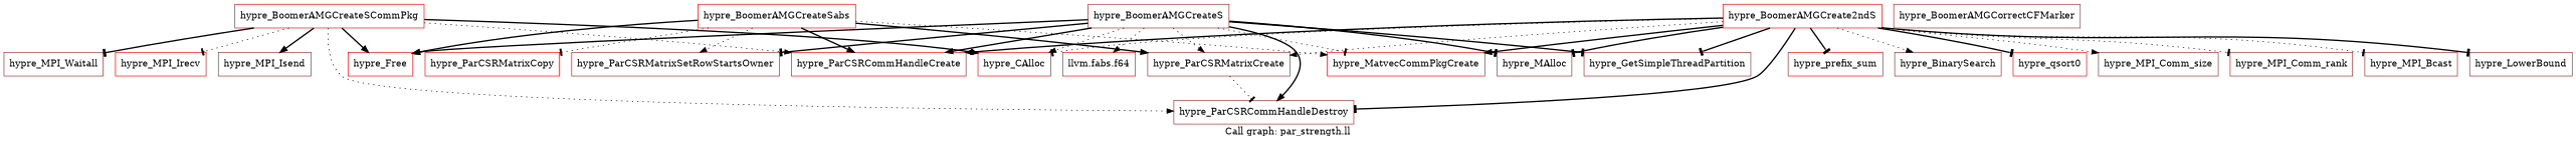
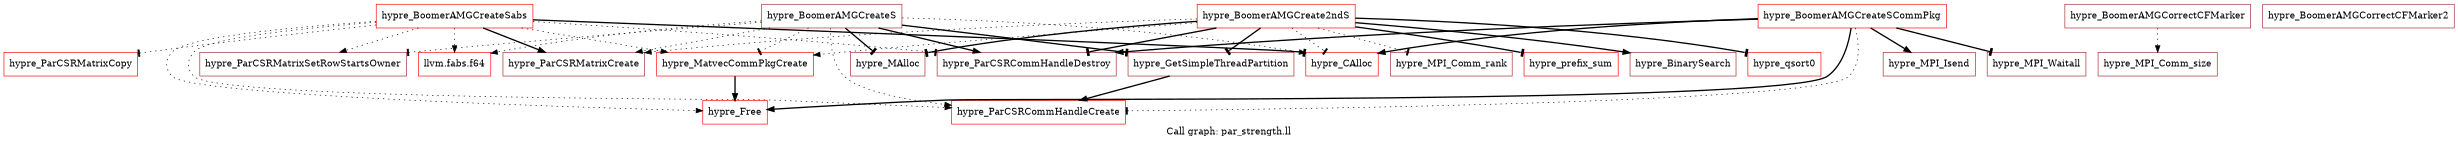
  digraph {
    label="Call graph: par_strength.ll"
    node [color=brown shape=record]
    edge [arrowhead=normal style=bold]
    n1 [label="{hypre_BoomerAMGCreateS}"]
    n2 [label="{hypre_ParCSRMatrixCreate}"]
    n3 [label="{hypre_ParCSRMatrixSetRowStartsOwner}"]
    n4 [color=red label="{hypre_CAlloc}"]
    n5 [color=red label="{hypre_Free}"]
    n6 [label="{hypre_MAlloc}"]
    n7 [color=red label="{llvm.fabs.f64}"]
    n8 [label="{hypre_GetSimpleThreadPartition}"]
    n9 [label="{hypre_ParCSRCommHandleDestroy}"]
    n10 [color=red label="{hypre_ParCSRCommHandleCreate}"]
    n11 [color=red label="{hypre_MatvecCommPkgCreate}"]
    n12 [color=red label="{hypre_BoomerAMGCreateSabs}"]
    n13 [color=red label="{hypre_ParCSRMatrixCopy}"]
-   n14 [color=red label="{hypre_MPI_Irecv}"]
    n15 [label="{hypre_MPI_Isend}"]
    n16 [label="{hypre_MPI_Waitall}"]
    n17 [color=red label="{hypre_BoomerAMGCreate2ndS}"]
    n18 [label="{hypre_MPI_Comm_size}"]
    n19 [label="{hypre_MPI_Comm_rank}"]
-   n20 [label="{hypre_MPI_Bcast}"]
-   n21 [label="{hypre_LowerBound}"]
    n22 [color=red label="{hypre_prefix_sum}"]
    n23 [label="{hypre_BinarySearch}"]
    n24 [color=red label="{hypre_qsort0}"]
    n25 [color=red label="{hypre_BoomerAMGCreateSCommPkg}"]
    n26 [label="{hypre_BoomerAMGCorrectCFMarker}"]
+   n27 [label="{hypre_BoomerAMGCorrectCFMarker2}"]
    n1 -> n2 [style=dotted]
-   n1 -> n3 [arrowhead=tee]
+   n1 -> n3 [arrowhead=tee style=dotted]
    n1 -> n4 [style=dotted]
-   n1 -> n5
+   n11 -> n5
    n1 -> n6 [arrowhead=tee]
    n1 -> n7 [style=dotted]
    n1 -> n8 [arrowhead=tee]
    n1 -> n9
-   n1 -> n10
+   n1 -> n10 [style=dotted]
    n1 -> n11 [arrowhead=tee style=dotted]
    n12 -> n2
    n12 -> n3 [style=dotted]
-   n12 -> n5
-   n2 -> n9 [arrowhead=tee style=dotted]
-   n12 -> n10
+   n12 -> n4 [arrowhead=tee]
+   n12 -> n5 [style=dotted]
+   n12 -> n7 [style=dotted]
+   n12 -> n9 [arrowhead=tee style=dotted]
+   n12 -> n10 [style=dotted]
    n12 -> n11 [style=dotted]
    n12 -> n13 [arrowhead=tee style=dotted]
    n17 -> n2 [style=dotted]
    n17 -> n4 [arrowhead=tee style=dotted]
    n17 -> n6 [arrowhead=tee]
    n17 -> n8 [arrowhead=tee]
    n17 -> n9 [arrowhead=tee]
-   n17 -> n10
-   n17 -> n11
-   n17 -> n18 [style=dotted]
+   n8 -> n10
+   n17 -> n11 [style=dotted]
+   n26 -> n18 [style=dotted]
    n17 -> n19 [arrowhead=tee style=dotted]
-   n17 -> n20 [arrowhead=tee style=dotted]
-   n17 -> n21 [arrowhead=tee]
    n17 -> n22 [arrowhead=tee]
-   n17 -> n23 [style=dotted]
+   n17 -> n23
    n17 -> n24 [arrowhead=tee]
    n25 -> n4
    n25 -> n5
-   n25 -> n9 [style=dotted]
-   n25 -> n10 [style=dotted]
-   n25 -> n14 [arrowhead=tee style=dotted]
+   n25 -> n9
+   n25 -> n10 [arrowhead=tee style=dotted]
    n25 -> n15
    n25 -> n16 [arrowhead=tee]
  }
